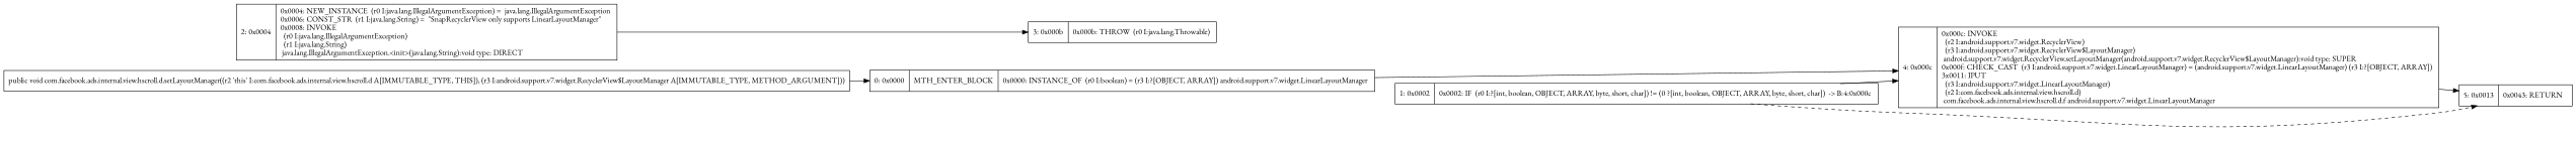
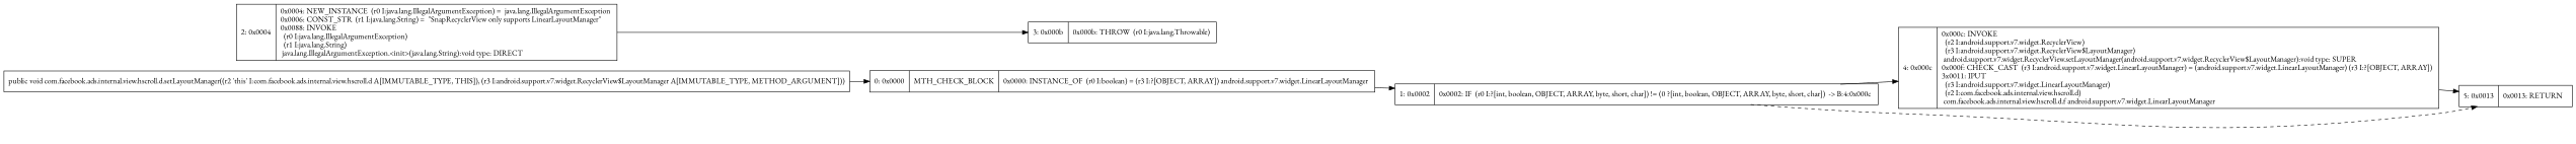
  digraph {
    fontname="EB Garamond"
    rankdir=LR
    node [fontname="EB Garamond" shape=record]
    edge [fontname="EB Garamond"]
-   n1 [label="{0\:\ 0x0000|MTH_ENTER_BLOCK\l|0x0000: INSTANCE_OF  (r0 I:boolean) = (r3 I:?[OBJECT, ARRAY]) android.support.v7.widget.LinearLayoutManager \l}"]
+   n1 [label="{0\:\ 0x0000|MTH_CHECK_BLOCK\l|0x0000: INSTANCE_OF  (r0 I:boolean) = (r3 I:?[OBJECT, ARRAY]) android.support.v7.widget.LinearLayoutManager \l}"]
    n2 [label="{1\:\ 0x0002|0x0002: IF  (r0 I:?[int, boolean, OBJECT, ARRAY, byte, short, char]) != (0 ?[int, boolean, OBJECT, ARRAY, byte, short, char])  \-\> B:4:0x000c \l}"]
    n3 [label="{4\:\ 0x000c|0x000c: INVOKE  \l  (r2 I:android.support.v7.widget.RecyclerView)\l  (r3 I:android.support.v7.widget.RecyclerView$LayoutManager)\l android.support.v7.widget.RecyclerView.setLayoutManager(android.support.v7.widget.RecyclerView$LayoutManager):void type: SUPER \l0x000f: CHECK_CAST  (r3 I:android.support.v7.widget.LinearLayoutManager) = (android.support.v7.widget.LinearLayoutManager) (r3 I:?[OBJECT, ARRAY]) \l3x0011: IPUT  \l  (r3 I:android.support.v7.widget.LinearLayoutManager)\l  (r2 I:com.facebook.ads.internal.view.hscroll.d)\l com.facebook.ads.internal.view.hscroll.d.f android.support.v7.widget.LinearLayoutManager \l}"]
-   n4 [label="{5\:\ 0x0013|0x0043: RETURN   \l}"]
-   n5 [label="{2\:\ 0x0004|0x0004: NEW_INSTANCE  (r0 I:java.lang.IllegalArgumentException) =  java.lang.IllegalArgumentException \l0x0006: CONST_STR  (r1 I:java.lang.String) =  \"SnapRecyclerView only supports LinearLayoutManager\" \l0x0008: INVOKE  \l  (r0 I:java.lang.IllegalArgumentException)\l  (r1 I:java.lang.String)\l java.lang.IllegalArgumentException.\<init\>(java.lang.String):void type: DIRECT \l}"]
+   n4 [label="{5\:\ 0x0013|0x0013: RETURN   \l}"]
+   n5 [label="{2\:\ 0x0004|0x0004: NEW_INSTANCE  (r0 I:java.lang.IllegalArgumentException) =  java.lang.IllegalArgumentException \l0x0006: CONST_STR  (r1 I:java.lang.String) =  \"SnapRecyclerView only supports LinearLayoutManager\" \l0x0088: INVOKE  \l  (r0 I:java.lang.IllegalArgumentException)\l  (r1 I:java.lang.String)\l java.lang.IllegalArgumentException.\<init\>(java.lang.String):void type: DIRECT \l}"]
    n6 [label="{3\:\ 0x000b|0x000b: THROW  (r0 I:java.lang.Throwable) \l}"]
    n7 [label="{public void com.facebook.ads.internal.view.hscroll.d.setLayoutManager((r2 'this' I:com.facebook.ads.internal.view.hscroll.d A[IMMUTABLE_TYPE, THIS]), (r3 I:android.support.v7.widget.RecyclerView$LayoutManager A[IMMUTABLE_TYPE, METHOD_ARGUMENT])) }"]
-   n1 -> n3
+   n1 -> n2
    n2 -> n3
    n2 -> n4 [style=dashed]
    n3 -> n4
    n5 -> n6
    n7 -> n1
  }
